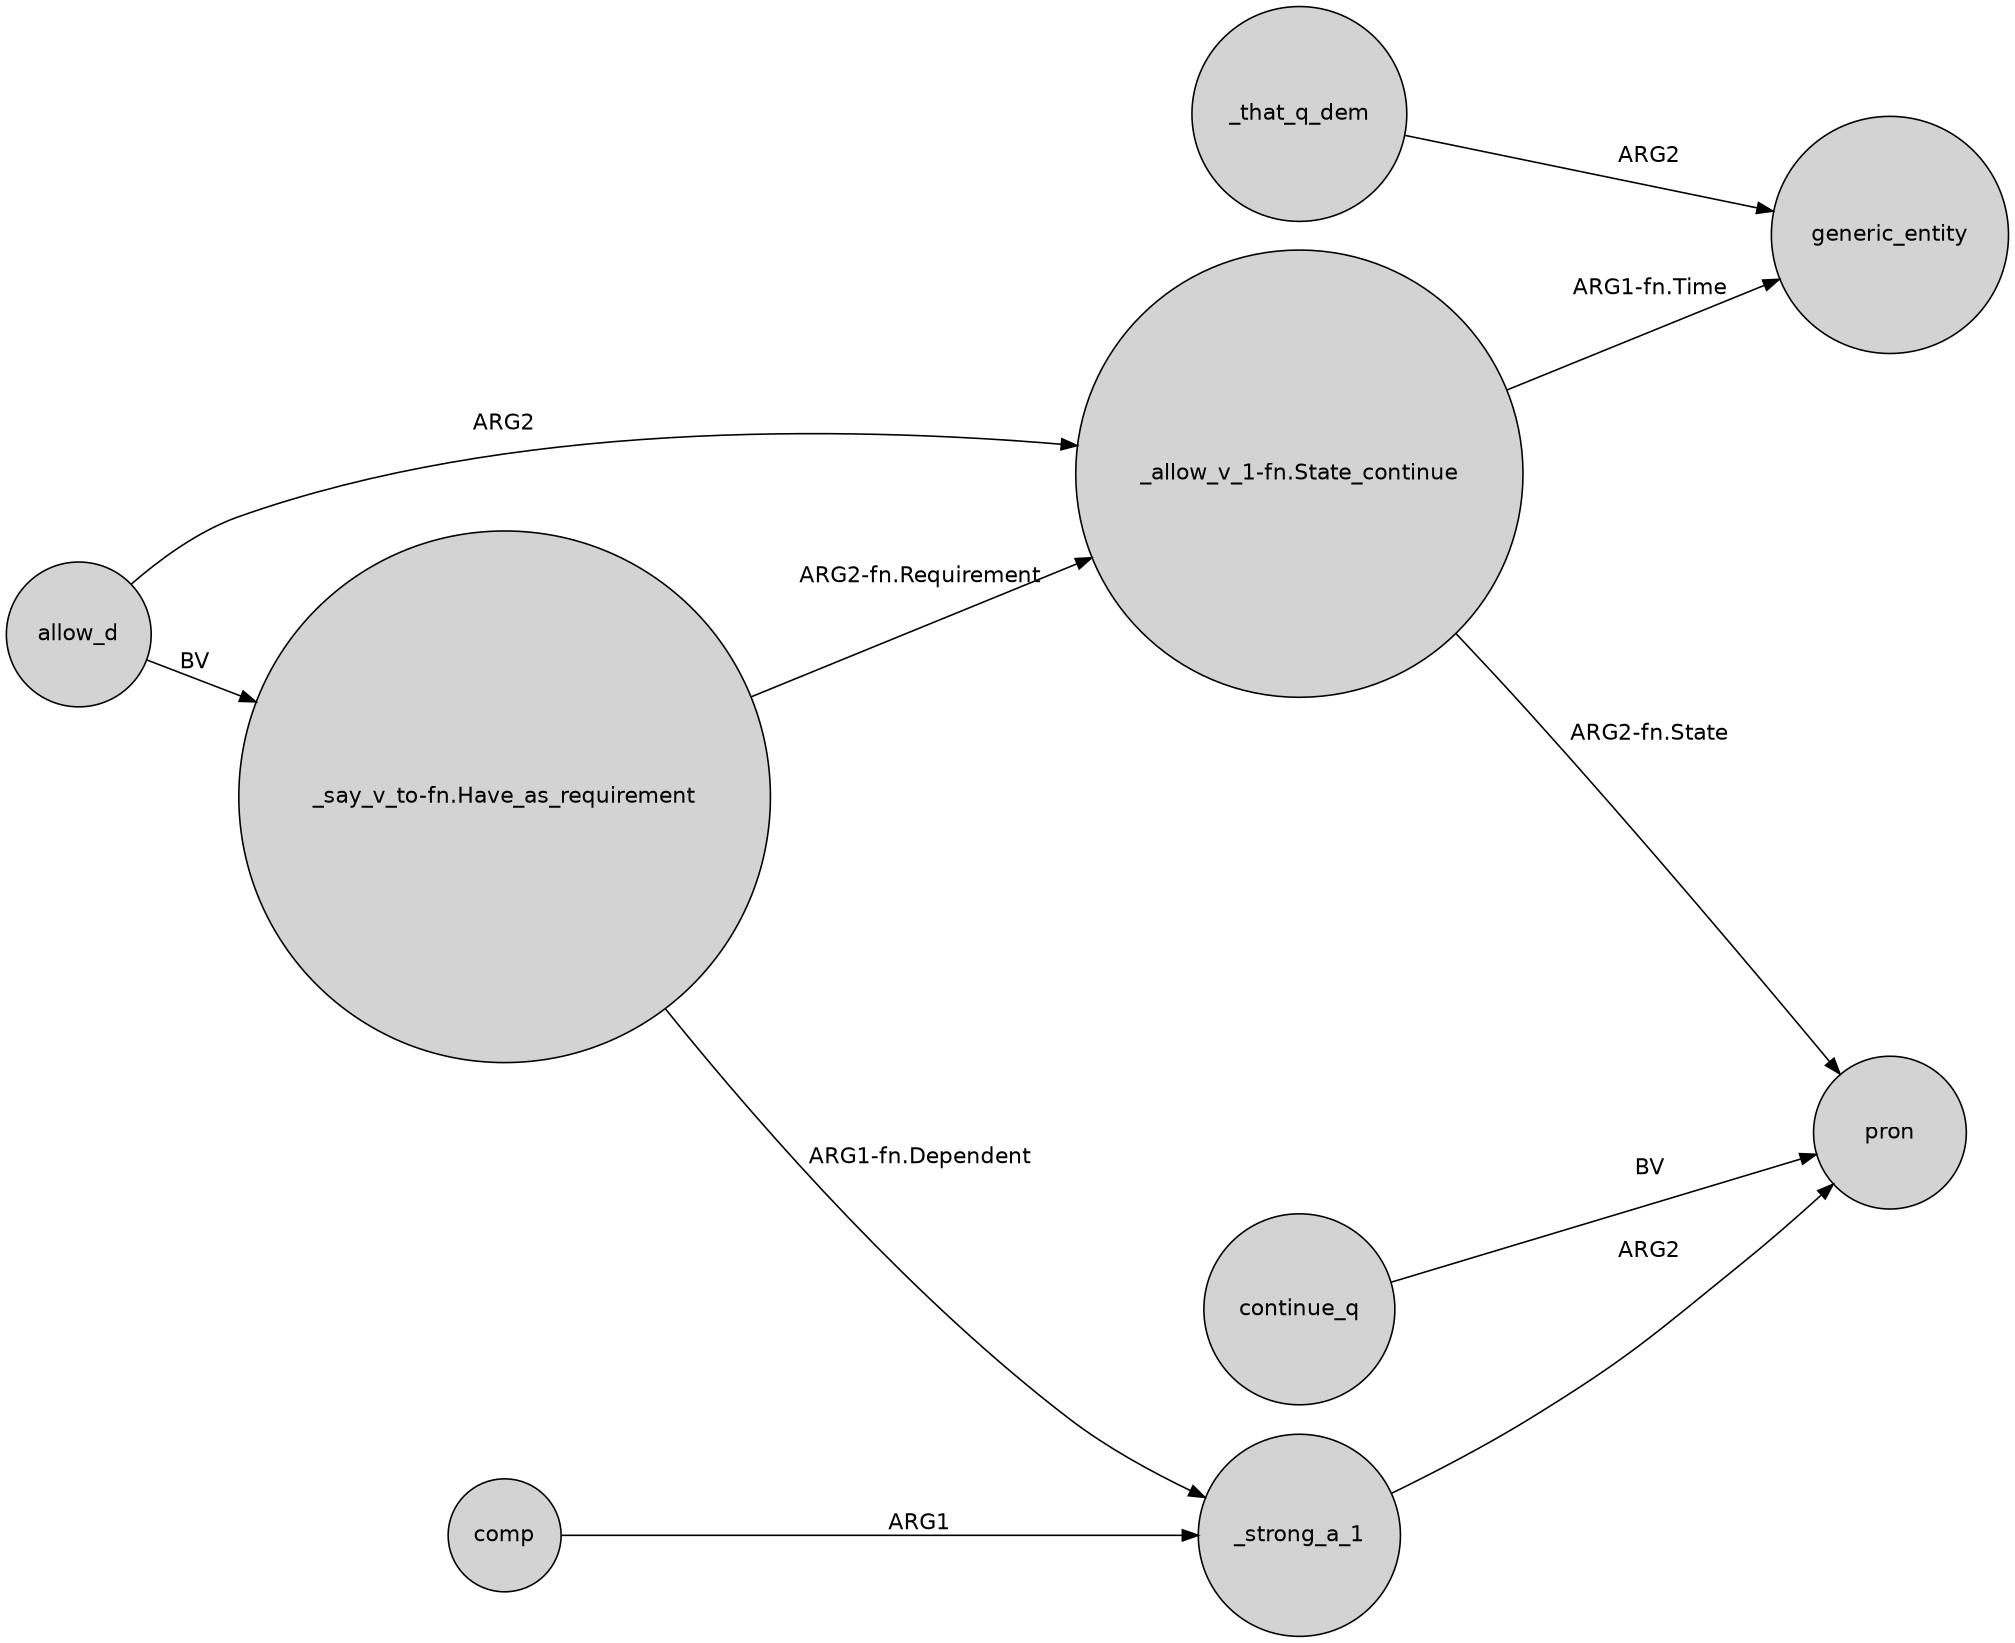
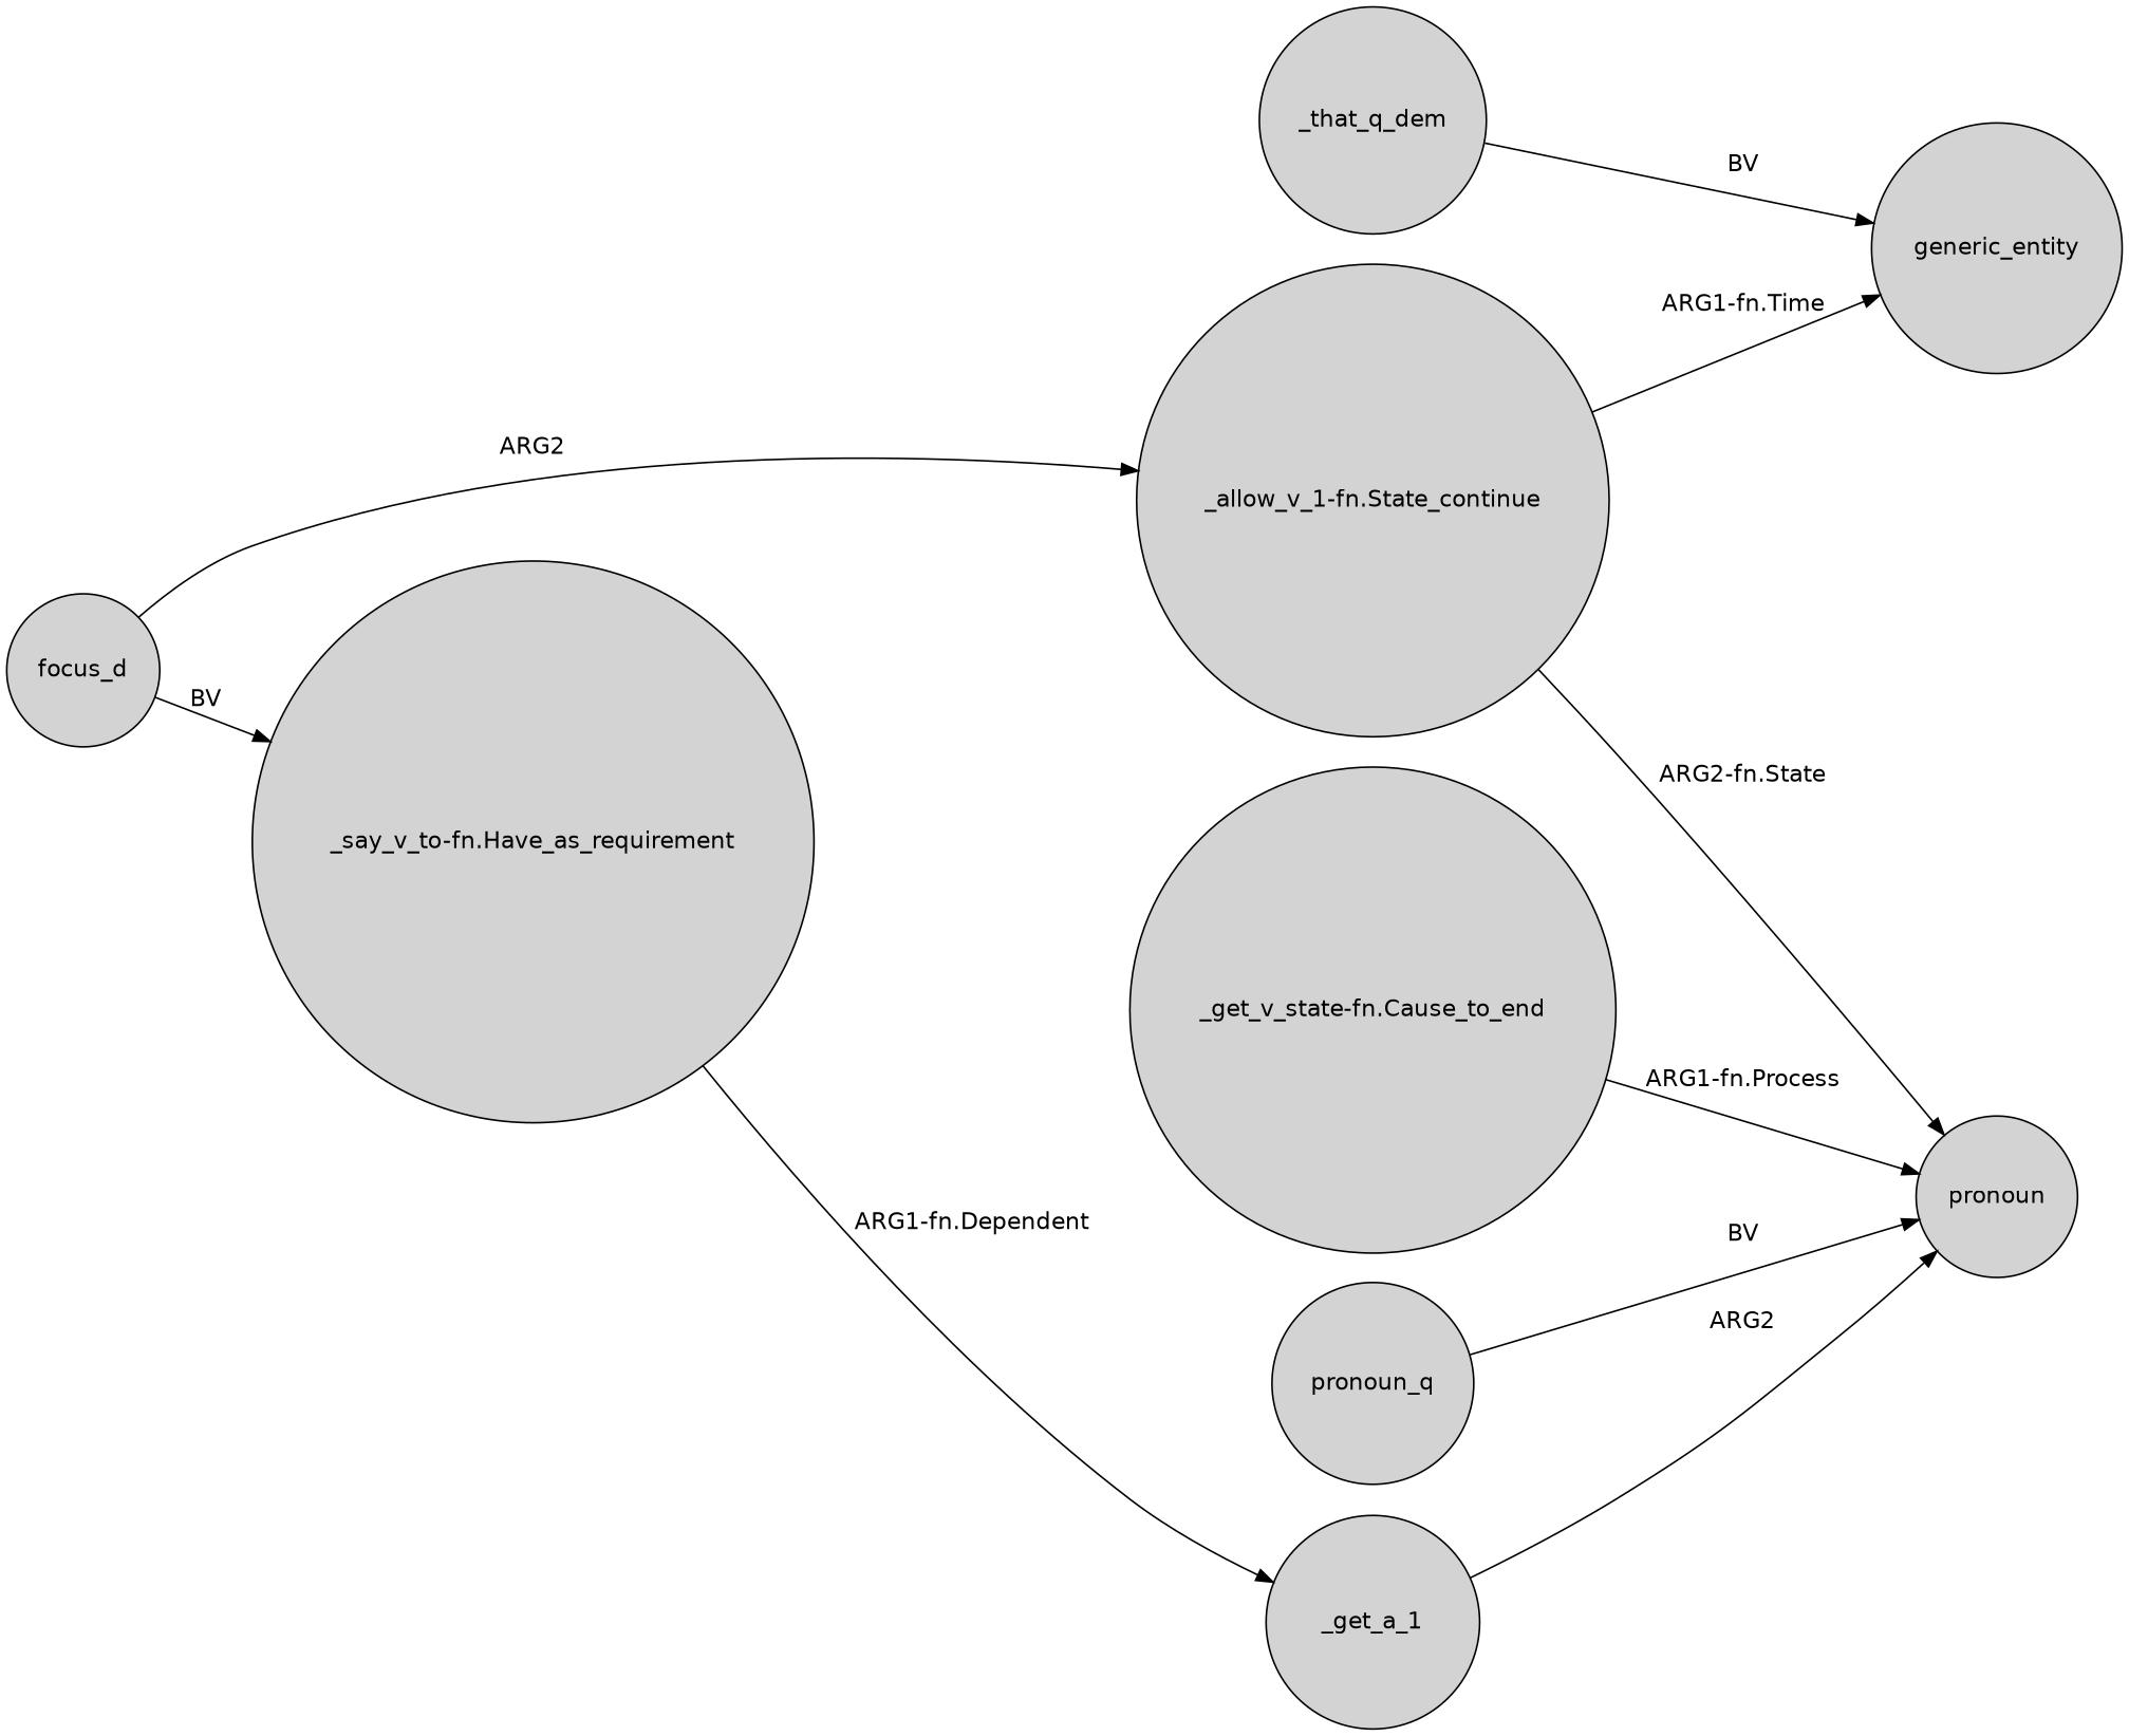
  digraph {
    fontname="DejaVu Sans"
    rankdir=LR
    node [fontname="DejaVu Sans" shape=circle style=filled]
    edge [fontname="DejaVu Sans"]
-   _strong_a_1
-   pron
+   _strong_a_1 [label=_get_a_1]
+   pron [label=pronoun]
    "_say_v_to-fn.Have_as_requirement"
    "_allow_v_1-fn.State_continue"
    generic_entity
+   "_get_v_state-fn.Cause_to_end"
    _that_q_dem
-   comp
-   pronoun_q [label=continue_q]
-   focus_d [label=allow_d]
+   pronoun_q
+   focus_d
    _strong_a_1 -> pron [label=ARG2]
    "_say_v_to-fn.Have_as_requirement" -> _strong_a_1 [label="ARG1-fn.Dependent"]
-   "_say_v_to-fn.Have_as_requirement" -> "_allow_v_1-fn.State_continue" [label="ARG2-fn.Requirement"]
    "_allow_v_1-fn.State_continue" -> pron [label="ARG2-fn.State"]
    "_allow_v_1-fn.State_continue" -> generic_entity [label="ARG1-fn.Time"]
-   _that_q_dem -> generic_entity [label=ARG2]
-   comp -> _strong_a_1 [label=ARG1]
+   "_get_v_state-fn.Cause_to_end" -> pron [label="ARG1-fn.Process"]
+   _that_q_dem -> generic_entity [label=BV]
    pronoun_q -> pron [label=BV]
    focus_d -> "_say_v_to-fn.Have_as_requirement" [label=BV]
    focus_d -> "_allow_v_1-fn.State_continue" [label=ARG2]
  }
